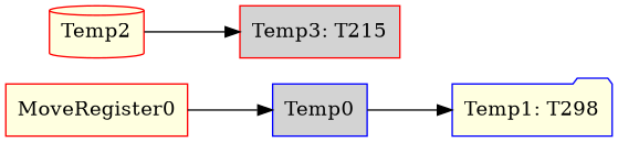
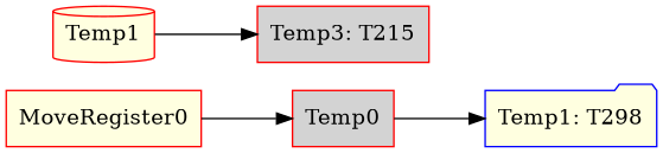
  digraph {
    ordering=out
    rankdir=LR
    node [color=red fillcolor=lightyellow shape=box style=filled]
    MoveRegister0
-   Temp0 [color=blue fillcolor=lightgrey]
+   Temp0 [fillcolor=lightgrey]
    "Temp1: T298" [color=blue shape=folder]
-   Temp2 [shape=cylinder]
+   Temp2 [shape=cylinder label=Temp1]
    "Temp3: T215" [fillcolor=lightgrey]
    MoveRegister0 -> Temp0
    Temp0 -> "Temp1: T298"
    Temp2 -> "Temp3: T215"
  }
